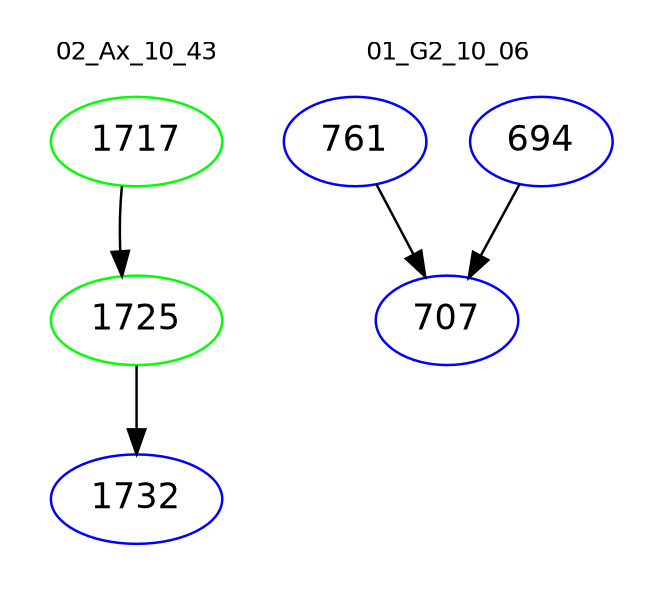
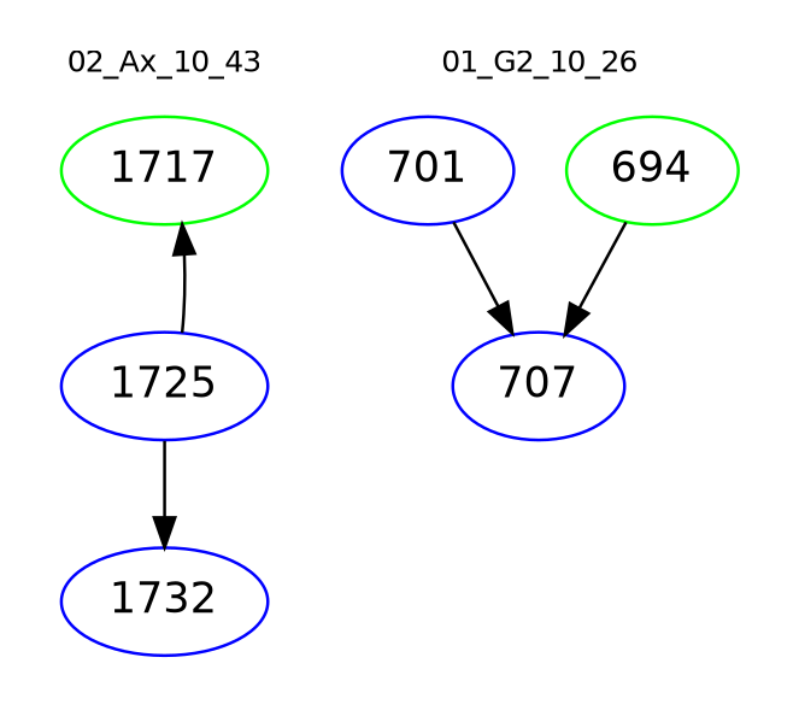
  digraph {
    fontname="DejaVu Sans"
    node [color=blue fontname="DejaVu Sans"]
    edge [color=black fontname="DejaVu Sans"]
    n1 [color=green label=1717]
-   n2 [color=green label=1725]
+   n2 [label=1725]
    n3 [label=1732]
-   n4 [label=694]
-   n5 [label=761]
+   n4 [color=green label=694]
+   n5 [label=701]
    n6 [label=707]
    subgraph cluster_1 {
      color=white
      fontsize=10
      label="02_Ax_10_43"
      n1
      n2
      n3
    }
    subgraph cluster_2 {
      color=white
      fontsize=10
-     label="01_G2_10_06"
+     label="01_G2_10_26"
      n4
      n5
      n6
    }
-   n1 -> n2
+   n2 -> n1
    n2 -> n3
    n4 -> n6
    n5 -> n6
  }
